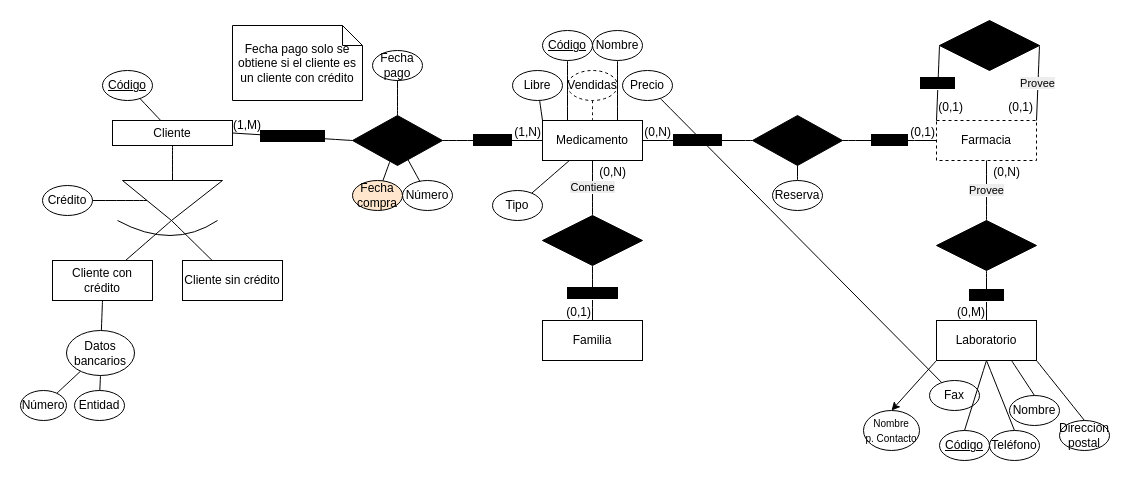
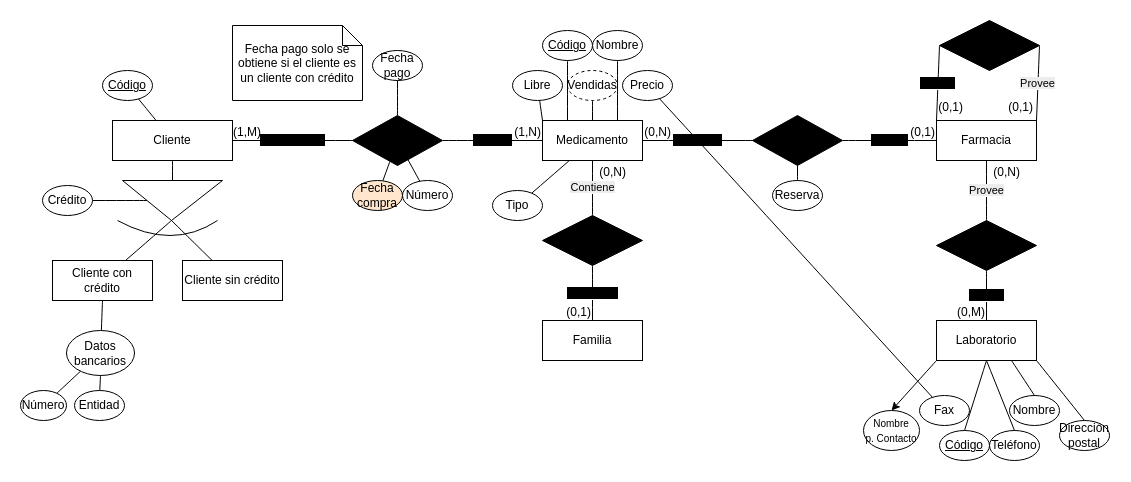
  <mxCell id="0" />
  <mxCell id="1" parent="0" />
  <mxCell id="2" value="Medicamento" style="whiteSpace=wrap;html=1;align=center;rounded=0;" vertex="1" parent="1"><mxGeometry x="542" y="120" width="100" height="40" as="geometry" /></mxCell>
- <mxCell id="3" value="Farmacia" style="whiteSpace=wrap;html=1;align=center;rounded=0;dashed=1;" vertex="1" parent="1"><mxGeometry x="936" y="120" width="100" height="40" as="geometry" /></mxCell>
+ <mxCell id="3" value="Farmacia" style="whiteSpace=wrap;html=1;align=center;rounded=0;" vertex="1" parent="1"><mxGeometry x="936" y="120" width="100" height="40" as="geometry" /></mxCell>
  <mxCell id="4" value="Nombre" style="ellipse;whiteSpace=wrap;html=1;align=center;rounded=0;" vertex="1" parent="1"><mxGeometry x="592" y="30" width="50" height="30" as="geometry" /></mxCell>
  <mxCell id="5" value="Código" style="ellipse;whiteSpace=wrap;html=1;align=center;fontStyle=4;rounded=0;" vertex="1" parent="1"><mxGeometry x="542" y="30" width="50" height="30" as="geometry" /></mxCell>
  <mxCell id="6" value="Almacena" style="shape=rhombus;perimeter=rhombusPerimeter;whiteSpace=wrap;html=1;align=center;fillColor=light-dark(#000000, #e3c800);rounded=0;" vertex="1" parent="1"><mxGeometry x="752" y="115" width="90" height="50" as="geometry" /></mxCell>
  <mxCell id="7" value="Reserva" style="ellipse;whiteSpace=wrap;html=1;align=center;rounded=0;" vertex="1" parent="1"><mxGeometry x="772" y="180" width="50" height="30" as="geometry" /></mxCell>
  <mxCell id="8" value="Vendidas" style="ellipse;whiteSpace=wrap;html=1;align=center;dashed=1;rounded=0;" vertex="1" parent="1"><mxGeometry x="567" y="70" width="50" height="30" as="geometry" /></mxCell>
  <mxCell id="9" value="Precio" style="ellipse;whiteSpace=wrap;html=1;align=center;rounded=0;" vertex="1" parent="1"><mxGeometry x="622" y="70" width="50" height="30" as="geometry" /></mxCell>
  <mxCell id="10" value="Libre" style="ellipse;whiteSpace=wrap;html=1;align=center;rounded=0;" vertex="1" parent="1"><mxGeometry x="512" y="70" width="50" height="30" as="geometry" /></mxCell>
  <mxCell id="11" value="Tipo" style="ellipse;whiteSpace=wrap;html=1;align=center;rounded=0;" vertex="1" parent="1"><mxGeometry x="492" y="190" width="50" height="30" as="geometry" /></mxCell>
  <mxCell id="12" value="Laboratorio" style="whiteSpace=wrap;html=1;align=center;rounded=0;" vertex="1" parent="1"><mxGeometry x="936" y="320" width="100" height="40" as="geometry" /></mxCell>
  <mxCell id="13" value="Código" style="ellipse;whiteSpace=wrap;html=1;align=center;fontStyle=4;rounded=0;" vertex="1" parent="1"><mxGeometry x="939" y="430" width="50" height="30" as="geometry" /></mxCell>
  <mxCell id="14" value="Nombre" style="ellipse;whiteSpace=wrap;html=1;align=center;rounded=0;" vertex="1" parent="1"><mxGeometry x="1009" y="395" width="50" height="30" as="geometry" /></mxCell>
  <mxCell id="15" value="Teléfono" style="ellipse;whiteSpace=wrap;html=1;align=center;rounded=0;" vertex="1" parent="1"><mxGeometry x="989" y="430" width="50" height="30" as="geometry" /></mxCell>
  <mxCell id="16" value="Dirección postal" style="ellipse;whiteSpace=wrap;html=1;align=center;rounded=0;" vertex="1" parent="1"><mxGeometry x="1059" y="420" width="50" height="30" as="geometry" /></mxCell>
- <mxCell id="17" value="Fax" style="ellipse;whiteSpace=wrap;html=1;align=center;rounded=0;" vertex="1" parent="1"><mxGeometry x="929" y="380" width="50" height="30" as="geometry" /></mxCell>
+ <mxCell id="17" value="Fax" style="ellipse;whiteSpace=wrap;html=1;align=center;rounded=0;" vertex="1" parent="1"><mxGeometry x="919" y="395" width="50" height="30" as="geometry" /></mxCell>
  <mxCell id="18" value="&lt;font style=&quot;font-size: 10px;&quot;&gt;Nombre&lt;/font&gt;&lt;div&gt;&lt;font style=&quot;font-size: 10px;&quot;&gt;p. Contacto&lt;/font&gt;&lt;/div&gt;" style="ellipse;whiteSpace=wrap;html=1;align=center;rounded=0;" vertex="1" parent="1"><mxGeometry x="863" y="410" width="56" height="40" as="geometry" /></mxCell>
  <mxCell id="19" value="" style="endArrow=none;html=1;curved=1;" edge="1" parent="1" source="2" target="11"><mxGeometry width="50" height="50" relative="1" as="geometry"><mxPoint x="566.5" y="220" as="sourcePoint" /><mxPoint x="792" y="155" as="targetPoint" /></mxGeometry></mxCell>
  <mxCell id="20" value="&lt;span style=&quot;background-color: rgb(0, 0, 0);&quot;&gt;&lt;font style=&quot;color: light-dark(rgb(0, 0, 0), rgb(0, 0, 0));&quot;&gt;Está en&lt;/font&gt;&lt;/span&gt;" style="endArrow=none;html=1;rounded=0;curved=1;exitX=1;exitY=0.5;exitDx=0;exitDy=0;entryX=0;entryY=0.5;entryDx=0;entryDy=0;" edge="1" parent="1" source="6" target="3"><mxGeometry relative="1" as="geometry"><mxPoint x="772" y="300" as="sourcePoint" /><mxPoint x="932" y="300" as="targetPoint" /></mxGeometry></mxCell>
  <mxCell id="21" value="(0,1)" style="resizable=0;html=1;whiteSpace=wrap;align=right;verticalAlign=bottom;" connectable="0" vertex="1" parent="20"><mxGeometry x="1" relative="1" as="geometry" /></mxCell>
  <mxCell id="22" value="&lt;span style=&quot;background-color: rgb(0, 0, 0);&quot;&gt;&lt;font style=&quot;color: light-dark(rgb(0, 0, 0), rgb(0, 0, 0));&quot;&gt;Almacena&lt;/font&gt;&lt;/span&gt;" style="endArrow=none;html=1;rounded=0;curved=1;exitX=0;exitY=0.5;exitDx=0;exitDy=0;entryX=1;entryY=0.5;entryDx=0;entryDy=0;" edge="1" parent="1" source="6" target="2"><mxGeometry relative="1" as="geometry"><mxPoint x="782" y="150" as="sourcePoint" /><mxPoint x="796" y="90" as="targetPoint" /></mxGeometry></mxCell>
  <mxCell id="23" value="(0,N)" style="resizable=0;html=1;whiteSpace=wrap;align=right;verticalAlign=bottom;" connectable="0" vertex="1" parent="22"><mxGeometry x="1" relative="1" as="geometry"><mxPoint x="30" as="offset" /></mxGeometry></mxCell>
  <mxCell id="24" value="" style="endArrow=none;html=1;curved=1;entryX=0.5;entryY=1;entryDx=0;entryDy=0;exitX=0.5;exitY=0;exitDx=0;exitDy=0;" edge="1" parent="1" source="7" target="6"><mxGeometry width="50" height="50" relative="1" as="geometry"><mxPoint x="628" y="300" as="sourcePoint" /><mxPoint x="657" y="370" as="targetPoint" /></mxGeometry></mxCell>
  <mxCell id="25" value="" style="endArrow=none;html=1;curved=1;entryX=0.75;entryY=0;entryDx=0;entryDy=0;" edge="1" parent="1" source="4" target="2"><mxGeometry width="50" height="50" relative="1" as="geometry"><mxPoint x="782" y="290" as="sourcePoint" /><mxPoint x="782" y="260" as="targetPoint" /></mxGeometry></mxCell>
  <mxCell id="26" value="" style="endArrow=none;html=1;curved=1;" edge="1" parent="1" source="9" target="17"><mxGeometry width="50" height="50" relative="1" as="geometry"><mxPoint x="627" y="190" as="sourcePoint" /><mxPoint x="627" y="170" as="targetPoint" /></mxGeometry></mxCell>
- <mxCell id="27" value="" style="endArrow=none;html=1;curved=1;dashed=1;" edge="1" parent="1" source="8" target="2"><mxGeometry width="50" height="50" relative="1" as="geometry"><mxPoint x="582" y="80" as="sourcePoint" /><mxPoint x="652" y="170" as="targetPoint" /></mxGeometry></mxCell>
+ <mxCell id="27" value="" style="endArrow=none;html=1;curved=1;" edge="1" parent="1" source="8" target="2"><mxGeometry width="50" height="50" relative="1" as="geometry"><mxPoint x="582" y="80" as="sourcePoint" /><mxPoint x="652" y="170" as="targetPoint" /></mxGeometry></mxCell>
  <mxCell id="28" value="" style="endArrow=none;html=1;curved=1;entryX=0.25;entryY=0;entryDx=0;entryDy=0;" edge="1" parent="1" source="5" target="2"><mxGeometry width="50" height="50" relative="1" as="geometry"><mxPoint x="597" y="230" as="sourcePoint" /><mxPoint x="602" y="170" as="targetPoint" /></mxGeometry></mxCell>
  <mxCell id="29" value="" style="endArrow=none;html=1;curved=1;entryX=0;entryY=0;entryDx=0;entryDy=0;" edge="1" parent="1" source="10" target="2"><mxGeometry width="50" height="50" relative="1" as="geometry"><mxPoint x="565" y="191" as="sourcePoint" /><mxPoint x="577" y="170" as="targetPoint" /></mxGeometry></mxCell>
  <mxCell id="30" value="Obtención" style="shape=rhombus;perimeter=rhombusPerimeter;whiteSpace=wrap;html=1;align=center;fillColor=light-dark(#000000, #e3c800);rounded=0;" vertex="1" parent="1"><mxGeometry x="936" y="220" width="100" height="50" as="geometry" /></mxCell>
  <mxCell id="31" value="&lt;span style=&quot;background-color: rgb(0, 0, 0);&quot;&gt;&lt;font style=&quot;color: light-dark(rgb(0, 0, 0), rgb(0, 0, 0));&quot;&gt;Recibe&lt;/font&gt;&lt;/span&gt;" style="endArrow=none;html=1;rounded=0;curved=1;exitX=0.5;exitY=1;exitDx=0;exitDy=0;entryX=0.5;entryY=0;entryDx=0;entryDy=0;" edge="1" parent="1" source="30" target="12"><mxGeometry relative="1" as="geometry"><mxPoint x="972" y="385" as="sourcePoint" /><mxPoint x="1136" y="225" as="targetPoint" /><mxPoint as="offset" /></mxGeometry></mxCell>
  <mxCell id="32" value="(0,M)" style="resizable=0;html=1;whiteSpace=wrap;align=right;verticalAlign=bottom;" connectable="0" vertex="1" parent="31"><mxGeometry x="1" relative="1" as="geometry" /></mxCell>
  <mxCell id="33" value="&lt;font style=&quot;color: light-dark(rgb(0, 0, 0), rgb(0, 0, 0)); background-color: light-dark(rgb(237, 237, 237), rgb(255, 255, 255));&quot;&gt;Provee&lt;/font&gt;" style="endArrow=none;html=1;rounded=0;curved=1;exitX=0.5;exitY=0;exitDx=0;exitDy=0;entryX=0.5;entryY=1;entryDx=0;entryDy=0;" edge="1" parent="1" source="30" target="3"><mxGeometry relative="1" as="geometry"><mxPoint x="982" y="235" as="sourcePoint" /><mxPoint x="842" y="225" as="targetPoint" /><mxPoint as="offset" /></mxGeometry></mxCell>
  <mxCell id="34" value="(0,N)" style="resizable=0;html=1;whiteSpace=wrap;align=right;verticalAlign=bottom;" connectable="0" vertex="1" parent="33"><mxGeometry x="1" relative="1" as="geometry"><mxPoint x="35" y="20" as="offset" /></mxGeometry></mxCell>
  <mxCell id="35" value="" style="endArrow=classic;html=1;curved=1;entryX=0.5;entryY=0;entryDx=0;entryDy=0;exitX=0;exitY=1;exitDx=0;exitDy=0;" edge="1" parent="1" source="12" target="18"><mxGeometry width="50" height="50" relative="1" as="geometry"><mxPoint x="628" y="230" as="sourcePoint" /><mxPoint x="657" y="300" as="targetPoint" /></mxGeometry></mxCell>
  <mxCell id="36" value="" style="endArrow=none;html=1;curved=1;entryX=0.5;entryY=0;entryDx=0;entryDy=0;exitX=0.5;exitY=1;exitDx=0;exitDy=0;" edge="1" parent="1" source="12" target="13"><mxGeometry width="50" height="50" relative="1" as="geometry"><mxPoint x="946" y="370" as="sourcePoint" /><mxPoint x="930" y="470" as="targetPoint" /></mxGeometry></mxCell>
  <mxCell id="37" value="" style="endArrow=none;html=1;curved=1;entryX=0.5;entryY=0;entryDx=0;entryDy=0;exitX=0.5;exitY=1;exitDx=0;exitDy=0;" edge="1" parent="1" source="12" target="15"><mxGeometry width="50" height="50" relative="1" as="geometry"><mxPoint x="971" y="370" as="sourcePoint" /><mxPoint x="991" y="475" as="targetPoint" /></mxGeometry></mxCell>
  <mxCell id="38" value="" style="endArrow=none;html=1;curved=1;entryX=0.5;entryY=0;entryDx=0;entryDy=0;exitX=1;exitY=1;exitDx=0;exitDy=0;" edge="1" parent="1" source="12" target="16"><mxGeometry width="50" height="50" relative="1" as="geometry"><mxPoint x="996" y="370" as="sourcePoint" /><mxPoint x="1016" y="515" as="targetPoint" /></mxGeometry></mxCell>
  <mxCell id="39" value="" style="endArrow=none;html=1;curved=1;entryX=0.5;entryY=0;entryDx=0;entryDy=0;exitX=0.75;exitY=1;exitDx=0;exitDy=0;" edge="1" parent="1" source="12" target="14"><mxGeometry width="50" height="50" relative="1" as="geometry"><mxPoint x="1046" y="370" as="sourcePoint" /><mxPoint x="1081" y="515" as="targetPoint" /></mxGeometry></mxCell>
  <mxCell id="40" value="Fabricación" style="shape=rhombus;perimeter=rhombusPerimeter;whiteSpace=wrap;html=1;align=center;fillColor=light-dark(#000000, #e3c800);rounded=0;" vertex="1" parent="1"><mxGeometry x="939" width="100" height="50" as="geometry" y="20" /></mxCell>
  <mxCell id="41" value="&lt;span style=&quot;background-color: rgb(0, 0, 0);&quot;&gt;&lt;font style=&quot;color: light-dark(rgb(0, 0, 0), rgb(0, 0, 0));&quot;&gt;Recibe&lt;/font&gt;&lt;/span&gt;" style="endArrow=none;html=1;rounded=0;curved=1;exitX=0;exitY=0.5;exitDx=0;exitDy=0;entryX=0;entryY=0;entryDx=0;entryDy=0;" edge="1" parent="1" source="40" target="3"><mxGeometry relative="1" as="geometry"><mxPoint x="1128" y="275" as="sourcePoint" /><mxPoint x="1142" y="210" as="targetPoint" /><mxPoint as="offset" /></mxGeometry></mxCell>
  <mxCell id="42" value="(0,1)" style="resizable=0;html=1;whiteSpace=wrap;align=right;verticalAlign=bottom;" connectable="0" vertex="1" parent="41"><mxGeometry x="1" relative="1" as="geometry"><mxPoint x="28" y="-5" as="offset" /></mxGeometry></mxCell>
  <mxCell id="43" value="&lt;font style=&quot;color: light-dark(rgb(0, 0, 0), rgb(0, 0, 0)); background-color: light-dark(rgb(237, 237, 237), rgb(255, 255, 255));&quot;&gt;Provee&lt;/font&gt;" style="endArrow=none;html=1;rounded=0;curved=1;exitX=1;exitY=0.5;exitDx=0;exitDy=0;entryX=1;entryY=0;entryDx=0;entryDy=0;" edge="1" parent="1" source="40" target="3"><mxGeometry relative="1" as="geometry"><mxPoint x="1138" y="125" as="sourcePoint" /><mxPoint x="1142" y="50" as="targetPoint" /><mxPoint as="offset" /></mxGeometry></mxCell>
  <mxCell id="44" value="(0,1)" style="resizable=0;html=1;whiteSpace=wrap;align=right;verticalAlign=bottom;" connectable="0" vertex="1" parent="43"><mxGeometry x="1" relative="1" as="geometry"><mxPoint x="-2" y="-5" as="offset" /></mxGeometry></mxCell>
- <mxCell id="45" value="Cliente" style="whiteSpace=wrap;html=1;align=center;rounded=0;" vertex="1" parent="1"><mxGeometry x="112" y="120" width="120" height="25" as="geometry" /></mxCell>
+ <mxCell id="45" value="Cliente" style="whiteSpace=wrap;html=1;align=center;rounded=0;" vertex="1" parent="1"><mxGeometry x="112" y="120" width="120" height="40" as="geometry" /></mxCell>
  <mxCell id="46" value="Compra" style="shape=rhombus;perimeter=rhombusPerimeter;whiteSpace=wrap;html=1;align=center;fillColor=light-dark(#000000, #e3c800);rounded=0;" vertex="1" parent="1"><mxGeometry x="352" y="115" width="90" height="50" as="geometry" /></mxCell>
  <mxCell id="47" value="&lt;span style=&quot;background-color: rgb(0, 0, 0);&quot;&gt;&lt;font style=&quot;color: light-dark(rgb(0, 0, 0), rgb(0, 0, 0));&quot;&gt;Compra&lt;/font&gt;&lt;/span&gt;" style="endArrow=none;html=1;rounded=0;curved=1;exitX=1;exitY=0.5;exitDx=0;exitDy=0;entryX=0;entryY=0.5;entryDx=0;entryDy=0;" edge="1" parent="1" source="46" target="2"><mxGeometry relative="1" as="geometry"><mxPoint x="360" y="305" as="sourcePoint" /><mxPoint x="530" y="140" as="targetPoint" /></mxGeometry></mxCell>
  <mxCell id="48" value="(1,N)" style="resizable=0;html=1;whiteSpace=wrap;align=right;verticalAlign=bottom;" connectable="0" vertex="1" parent="47"><mxGeometry x="1" relative="1" as="geometry" /></mxCell>
  <mxCell id="49" value="&lt;span style=&quot;background-color: rgb(0, 0, 0);&quot;&gt;&lt;font style=&quot;color: light-dark(rgb(0, 0, 0), rgb(0, 0, 0));&quot;&gt;Es comprado&lt;/font&gt;&lt;/span&gt;" style="endArrow=none;html=1;rounded=0;curved=1;exitX=0;exitY=0.5;exitDx=0;exitDy=0;entryX=1;entryY=0.5;entryDx=0;entryDy=0;" edge="1" parent="1" source="46" target="45"><mxGeometry relative="1" as="geometry"><mxPoint x="370" y="155" as="sourcePoint" /><mxPoint x="224" y="140" as="targetPoint" /></mxGeometry></mxCell>
  <mxCell id="50" value="(1,M)" style="resizable=0;html=1;whiteSpace=wrap;align=right;verticalAlign=bottom;" connectable="0" vertex="1" parent="49"><mxGeometry x="1" relative="1" as="geometry"><mxPoint x="30" as="offset" /></mxGeometry></mxCell>
  <mxCell id="51" value="" style="endArrow=none;html=1;curved=1;" edge="1" parent="1" source="52" target="46"><mxGeometry width="50" height="50" relative="1" as="geometry"><mxPoint x="408" y="181" as="sourcePoint" /><mxPoint x="245" y="375" as="targetPoint" /></mxGeometry></mxCell>
  <mxCell id="52" value="Número" style="ellipse;whiteSpace=wrap;html=1;align=center;rounded=0;" vertex="1" parent="1"><mxGeometry x="402" y="180" width="50" height="30" as="geometry" /></mxCell>
  <mxCell id="53" value="Fecha compra" style="ellipse;whiteSpace=wrap;html=1;align=center;rounded=0;fillColor=#ffe6cc;" vertex="1" parent="1"><mxGeometry x="352" y="180" width="50" height="30" as="geometry" /></mxCell>
  <mxCell id="54" value="" style="endArrow=none;html=1;curved=1;" edge="1" parent="1" source="46" target="53"><mxGeometry width="50" height="50" relative="1" as="geometry"><mxPoint x="407" y="190" as="sourcePoint" /><mxPoint x="407" y="175" as="targetPoint" /></mxGeometry></mxCell>
  <mxCell id="55" value="Código" style="ellipse;whiteSpace=wrap;html=1;align=center;fontStyle=4;rounded=0;" vertex="1" parent="1"><mxGeometry x="102" y="70" width="50" height="30" as="geometry" /></mxCell>
  <mxCell id="56" value="" style="endArrow=none;html=1;curved=1;" edge="1" parent="1" source="45" target="55"><mxGeometry width="50" height="50" relative="1" as="geometry"><mxPoint x="429" y="191" as="sourcePoint" /><mxPoint x="417" y="169" as="targetPoint" /></mxGeometry></mxCell>
  <mxCell id="57" value="Crédito" style="ellipse;whiteSpace=wrap;html=1;align=center;rounded=0;" vertex="1" parent="1"><mxGeometry x="42" y="185" width="50" height="30" as="geometry" /></mxCell>
  <mxCell id="58" value="" style="verticalLabelPosition=bottom;verticalAlign=top;html=1;shape=mxgraph.basic.acute_triangle;dx=0.51;rotation=-180;" vertex="1" parent="1"><mxGeometry x="122" y="180" width="100" height="40" as="geometry" /></mxCell>
  <mxCell id="59" value="" style="endArrow=none;html=1;curved=1;" edge="1" parent="1"><mxGeometry width="50" height="50" relative="1" as="geometry"><mxPoint x="117" y="220" as="sourcePoint" /><mxPoint x="217" y="220" as="targetPoint" /><Array as="points"><mxPoint x="172" y="250" /></Array></mxGeometry></mxCell>
  <mxCell id="60" value="" style="endArrow=none;html=1;curved=1;entryX=1;entryY=0.5;entryDx=0;entryDy=0;exitX=0;exitY=0;exitDx=75.5;exitDy=20;exitPerimeter=0;" edge="1" parent="1" source="58" target="57"><mxGeometry width="50" height="50" relative="1" as="geometry"><mxPoint x="322" y="185" as="sourcePoint" /><mxPoint x="372" y="135" as="targetPoint" /></mxGeometry></mxCell>
  <mxCell id="61" value="Cliente sin crédito" style="whiteSpace=wrap;html=1;align=center;rounded=0;" vertex="1" parent="1"><mxGeometry x="182" y="260" width="100" height="40" as="geometry" /></mxCell>
  <mxCell id="62" value="Cliente con crédito" style="whiteSpace=wrap;html=1;align=center;rounded=0;" vertex="1" parent="1"><mxGeometry x="52" y="260" width="100" height="40" as="geometry" /></mxCell>
  <mxCell id="63" value="" style="endArrow=none;html=1;curved=1;exitX=0;exitY=0;exitDx=51;exitDy=0;exitPerimeter=0;" edge="1" parent="1" source="58" target="61"><mxGeometry width="50" height="50" relative="1" as="geometry"><mxPoint x="182" y="220" as="sourcePoint" /><mxPoint x="252" y="210" as="targetPoint" /></mxGeometry></mxCell>
  <mxCell id="64" value="" style="endArrow=none;html=1;curved=1;exitX=0;exitY=0;exitDx=51;exitDy=0;exitPerimeter=0;" edge="1" parent="1" source="58" target="62"><mxGeometry width="50" height="50" relative="1" as="geometry"><mxPoint x="207" y="210" as="sourcePoint" /><mxPoint x="237" y="280" as="targetPoint" /></mxGeometry></mxCell>
  <mxCell id="65" value="" style="endArrow=none;html=1;curved=1;" edge="1" parent="1" source="45" target="58"><mxGeometry width="50" height="50" relative="1" as="geometry"><mxPoint x="208" y="210" as="sourcePoint" /><mxPoint x="237" y="280" as="targetPoint" /></mxGeometry></mxCell>
  <mxCell id="66" value="Datos bancarios" style="ellipse;whiteSpace=wrap;html=1;align=center;rounded=0;" vertex="1" parent="1"><mxGeometry x="66" y="330" width="68" height="45" as="geometry" /></mxCell>
  <mxCell id="67" value="Número" style="ellipse;whiteSpace=wrap;html=1;align=center;rounded=0;" vertex="1" parent="1"><mxGeometry x="20" y="390" width="46" height="30" as="geometry" /></mxCell>
  <mxCell id="68" value="Entidad" style="ellipse;whiteSpace=wrap;html=1;align=center;rounded=0;" vertex="1" parent="1"><mxGeometry x="74" y="390" width="50" height="30" as="geometry" /></mxCell>
  <mxCell id="69" value="" style="endArrow=none;html=1;curved=1;" edge="1" parent="1" source="66" target="68"><mxGeometry width="50" height="50" relative="1" as="geometry"><mxPoint x="155" y="403" as="sourcePoint" /><mxPoint x="130" y="380" as="targetPoint" /></mxGeometry></mxCell>
  <mxCell id="70" value="" style="endArrow=none;html=1;curved=1;" edge="1" parent="1" source="67" target="66"><mxGeometry width="50" height="50" relative="1" as="geometry"><mxPoint x="110" y="385" as="sourcePoint" /><mxPoint x="109" y="400" as="targetPoint" /></mxGeometry></mxCell>
  <mxCell id="71" value="" style="endArrow=none;html=1;curved=1;exitX=0.5;exitY=1;exitDx=0;exitDy=0;" edge="1" parent="1" source="62" target="66"><mxGeometry width="50" height="50" relative="1" as="geometry"><mxPoint x="34" y="408" as="sourcePoint" /><mxPoint x="58" y="386" as="targetPoint" /></mxGeometry></mxCell>
  <mxCell id="72" value="Fecha pago" style="ellipse;whiteSpace=wrap;html=1;align=center;rounded=0;" vertex="1" parent="1"><mxGeometry x="372" y="50" width="50" height="30" as="geometry" /></mxCell>
  <mxCell id="73" value="" style="endArrow=none;html=1;curved=1;" edge="1" parent="1" source="46" target="72"><mxGeometry width="50" height="50" relative="1" as="geometry"><mxPoint x="399" y="171" as="sourcePoint" /><mxPoint x="392" y="190" as="targetPoint" /></mxGeometry></mxCell>
  <mxCell id="74" value="Fecha pago solo se obtiene si el cliente es un cliente con crédito" style="shape=note;size=20;whiteSpace=wrap;html=1;" vertex="1" parent="1"><mxGeometry x="232" y="25" width="130" height="75" as="geometry" /></mxCell>
  <mxCell id="75" value="Familia" style="whiteSpace=wrap;html=1;align=center;rounded=0;" vertex="1" parent="1"><mxGeometry x="542" y="320" width="100" height="40" as="geometry" /></mxCell>
  <mxCell id="76" value="Pertenece" style="shape=rhombus;perimeter=rhombusPerimeter;whiteSpace=wrap;html=1;align=center;fillColor=light-dark(#000000, #e3c800);rounded=0;" vertex="1" parent="1"><mxGeometry x="542" y="215" width="100" height="50" as="geometry" /></mxCell>
  <mxCell id="77" value="&lt;span style=&quot;background-color: rgb(0, 0, 0);&quot;&gt;&lt;font style=&quot;color: light-dark(rgb(0, 0, 0), rgb(0, 0, 0));&quot;&gt;Pertenece&lt;/font&gt;&lt;/span&gt;" style="endArrow=none;html=1;rounded=0;curved=1;exitX=0.5;exitY=1;exitDx=0;exitDy=0;entryX=0.5;entryY=0;entryDx=0;entryDy=0;" edge="1" parent="1" source="76" target="75"><mxGeometry relative="1" as="geometry"><mxPoint x="578" y="405" as="sourcePoint" /><mxPoint x="592" y="340" as="targetPoint" /><mxPoint as="offset" /></mxGeometry></mxCell>
  <mxCell id="78" value="(0,1)" style="resizable=0;html=1;whiteSpace=wrap;align=right;verticalAlign=bottom;" connectable="0" vertex="1" parent="77"><mxGeometry x="1" relative="1" as="geometry" /></mxCell>
  <mxCell id="79" value="&lt;font style=&quot;color: light-dark(rgb(0, 0, 0), rgb(0, 0, 0)); background-color: light-dark(rgb(237, 237, 237), rgb(255, 255, 255));&quot;&gt;Contiene&lt;/font&gt;" style="endArrow=none;html=1;rounded=0;curved=1;exitX=0.5;exitY=0;exitDx=0;exitDy=0;entryX=0.5;entryY=1;entryDx=0;entryDy=0;" edge="1" parent="1" source="76" target="2"><mxGeometry relative="1" as="geometry"><mxPoint x="588" y="255" as="sourcePoint" /><mxPoint x="592" y="180" as="targetPoint" /><mxPoint as="offset" /></mxGeometry></mxCell>
  <mxCell id="80" value="(0,N)" style="resizable=0;html=1;whiteSpace=wrap;align=right;verticalAlign=bottom;" connectable="0" vertex="1" parent="79"><mxGeometry x="1" relative="1" as="geometry"><mxPoint x="35" y="20" as="offset" /></mxGeometry></mxCell>
